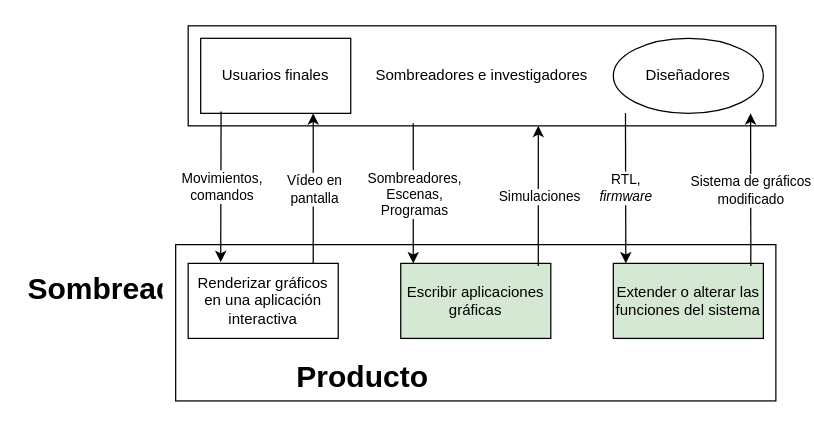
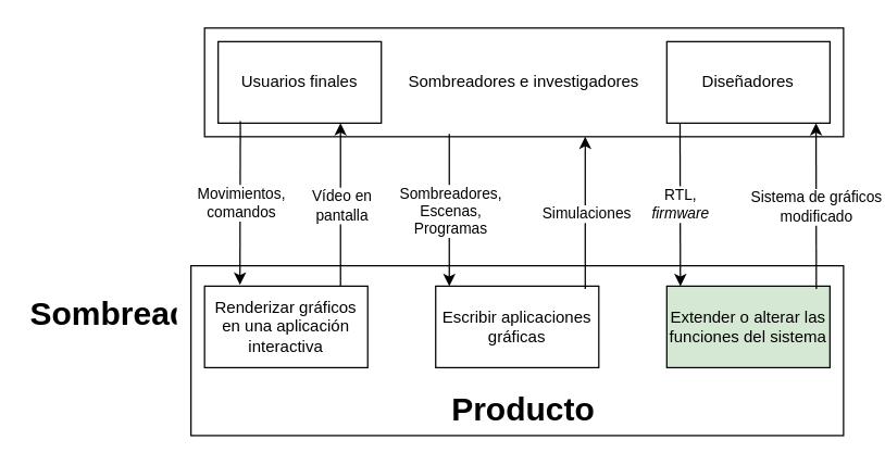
  <mxCell id="0" />
  <mxCell id="1" parent="0" />
  <mxCell id="2" value="" style="rounded=0;whiteSpace=wrap;html=1;" vertex="1" parent="1"><mxGeometry x="140" y="195" width="480" height="125" as="geometry" /></mxCell>
  <mxCell id="3" value="&lt;h1 style=&quot;margin-top: 0px;&quot;&gt;Sombreadores&lt;br&gt;&lt;/h1&gt;&lt;p&gt;&lt;br&gt;&lt;/p&gt;" style="text;html=1;whiteSpace=wrap;overflow=hidden;rounded=0;" vertex="1" parent="1"><mxGeometry x="20" y="210" width="110" height="30" as="geometry" /></mxCell>
- <mxCell id="4" value="&lt;h1 style=&quot;margin-top: 0px;&quot;&gt;Producto&lt;br&gt;&lt;/h1&gt;&lt;p&gt;&lt;br&gt;&lt;/p&gt;" style="text;html=1;whiteSpace=wrap;overflow=hidden;rounded=0;" vertex="1" parent="1"><mxGeometry x="235" y="280" width="110" height="30" as="geometry" /></mxCell>
+ <mxCell id="4" value="&lt;h1 style=&quot;margin-top: 0px;&quot;&gt;Producto&lt;br&gt;&lt;/h1&gt;&lt;p&gt;&lt;br&gt;&lt;/p&gt;" style="text;html=1;whiteSpace=wrap;overflow=hidden;rounded=0;" vertex="1" parent="1"><mxGeometry x="330" y="280" width="110" height="30" as="geometry" /></mxCell>
  <mxCell id="5" value="Sombreadores e investigadores" style="rounded=0;whiteSpace=wrap;html=1;" vertex="1" parent="1"><mxGeometry x="150" y="20" width="470" height="80" as="geometry" /></mxCell>
  <mxCell id="6" value="Usuarios finales" style="rounded=0;whiteSpace=wrap;html=1;" vertex="1" parent="1"><mxGeometry x="160" y="30" width="120" height="60" as="geometry" /></mxCell>
  <mxCell id="7" value="Renderizar gráficos en una aplicación interactiva" style="rounded=0;whiteSpace=wrap;html=1;" vertex="1" parent="1"><mxGeometry x="150" y="210" width="120" height="60" as="geometry" /></mxCell>
  <mxCell id="8" value="" style="endArrow=classic;html=1;rounded=0;exitX=0.136;exitY=0.975;exitDx=0;exitDy=0;exitPerimeter=0;" edge="1" parent="1" source="6"><mxGeometry relative="1" as="geometry"><mxPoint x="310" y="210" as="sourcePoint" /><mxPoint x="176" y="209" as="targetPoint" /></mxGeometry></mxCell>
  <mxCell id="9" value="&lt;div&gt;Movimientos,&lt;/div&gt;&lt;div&gt;comandos&lt;br&gt;&lt;/div&gt;" style="edgeLabel;resizable=0;html=1;;align=center;verticalAlign=middle;" connectable="0" vertex="1" parent="8"><mxGeometry relative="1" as="geometry" /></mxCell>
  <mxCell id="10" value="" style="endArrow=classic;html=1;rounded=0;exitX=0.136;exitY=0.975;exitDx=0;exitDy=0;exitPerimeter=0;" edge="1" parent="1"><mxGeometry relative="1" as="geometry"><mxPoint x="250" y="210" as="sourcePoint" /><mxPoint x="250" y="90" as="targetPoint" /></mxGeometry></mxCell>
  <mxCell id="11" value="&lt;div&gt;Vídeo en&lt;/div&gt;&lt;div&gt;pantalla&lt;br&gt;&lt;/div&gt;" style="edgeLabel;resizable=0;html=1;;align=center;verticalAlign=middle;" connectable="0" vertex="1" parent="10"><mxGeometry relative="1" as="geometry" /></mxCell>
- <mxCell id="12" value="Escribir aplicaciones gráficas" style="rounded=0;whiteSpace=wrap;html=1;fillColor=#d5e8d4;" vertex="1" parent="1"><mxGeometry x="320" y="210" width="120" height="60" as="geometry" /></mxCell>
+ <mxCell id="12" value="Escribir aplicaciones gráficas" style="rounded=0;whiteSpace=wrap;html=1;" vertex="1" parent="1"><mxGeometry x="320" y="210" width="120" height="60" as="geometry" /></mxCell>
  <mxCell id="13" value="" style="endArrow=classic;html=1;rounded=0;" edge="1" parent="1"><mxGeometry relative="1" as="geometry"><mxPoint x="330" y="98" as="sourcePoint" /><mxPoint x="330" y="210" as="targetPoint" /></mxGeometry></mxCell>
  <mxCell id="14" value="&lt;div&gt;Sombreadores,&lt;/div&gt;&lt;div&gt;Escenas,&lt;/div&gt;&lt;div&gt;Programas&lt;br&gt;&lt;/div&gt;" style="edgeLabel;resizable=0;html=1;;align=center;verticalAlign=middle;" connectable="0" vertex="1" parent="13"><mxGeometry relative="1" as="geometry" /></mxCell>
  <mxCell id="15" value="" style="endArrow=classic;html=1;rounded=0;" edge="1" parent="1"><mxGeometry relative="1" as="geometry"><mxPoint x="430" y="212" as="sourcePoint" /><mxPoint x="430" y="100" as="targetPoint" /></mxGeometry></mxCell>
  <mxCell id="16" value="&lt;div&gt;Simulaciones&lt;br&gt;&lt;/div&gt;" style="edgeLabel;resizable=0;html=1;;align=center;verticalAlign=middle;" connectable="0" vertex="1" parent="15"><mxGeometry relative="1" as="geometry" /></mxCell>
  <mxCell id="17" value="Extender o alterar las funciones del sistema" style="rounded=0;whiteSpace=wrap;html=1;fillColor=#d5e8d4;" vertex="1" parent="1"><mxGeometry x="490" y="210" width="120" height="60" as="geometry" /></mxCell>
  <mxCell id="18" value="" style="endArrow=classic;html=1;rounded=0;exitX=0.081;exitY=0.994;exitDx=0;exitDy=0;exitPerimeter=0;" edge="1" parent="1" source="22"><mxGeometry relative="1" as="geometry"><mxPoint x="500" y="98" as="sourcePoint" /><mxPoint x="500" y="210" as="targetPoint" /></mxGeometry></mxCell>
  <mxCell id="19" value="&lt;div&gt;RTL,&lt;/div&gt;&lt;div&gt;&lt;i&gt;firmware&lt;/i&gt;&lt;br&gt;&lt;/div&gt;" style="edgeLabel;resizable=0;html=1;;align=center;verticalAlign=middle;" connectable="0" vertex="1" parent="18"><mxGeometry relative="1" as="geometry" /></mxCell>
  <mxCell id="20" value="" style="endArrow=classic;html=1;rounded=0;entryX=0.957;entryY=0.875;entryDx=0;entryDy=0;entryPerimeter=0;" edge="1" parent="1" target="5"><mxGeometry relative="1" as="geometry"><mxPoint x="600" y="212" as="sourcePoint" /><mxPoint x="600" y="100" as="targetPoint" /></mxGeometry></mxCell>
  <mxCell id="21" value="&lt;div&gt;Sistema de gráficos&lt;/div&gt;&lt;div&gt;modificado&lt;br&gt;&lt;/div&gt;" style="edgeLabel;resizable=0;html=1;;align=center;verticalAlign=middle;" connectable="0" vertex="1" parent="20"><mxGeometry relative="1" as="geometry" /></mxCell>
- <mxCell id="22" value="Diseñadores" style="ellipse;whiteSpace=wrap;html=1;" vertex="1" parent="1"><mxGeometry x="490" y="30" width="120" height="60" as="geometry" /></mxCell>
+ <mxCell id="22" value="Diseñadores" style="rounded=0;whiteSpace=wrap;html=1;" vertex="1" parent="1"><mxGeometry x="490" y="30" width="120" height="60" as="geometry" /></mxCell>
